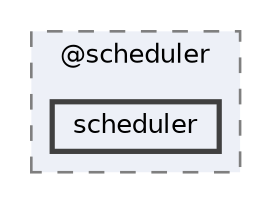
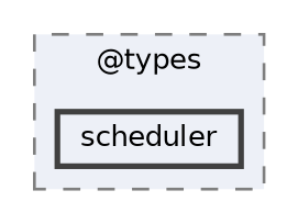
  digraph {
    compound=true
    n1 [color=grey25 fillcolor="#edf0f7" fontname=Helvetica fontsize=10 height=0.2 label=scheduler shape=box style="filled,bold" width=0.4]
    subgraph cluster_1 {
      bgcolor="#edf0f7"
      fontname=Helvetica
      fontsize=10
-     label="@scheduler"
+     label="@types"
      pencolor=grey50
      style="filled,dashed"
      n1
    }
  }
